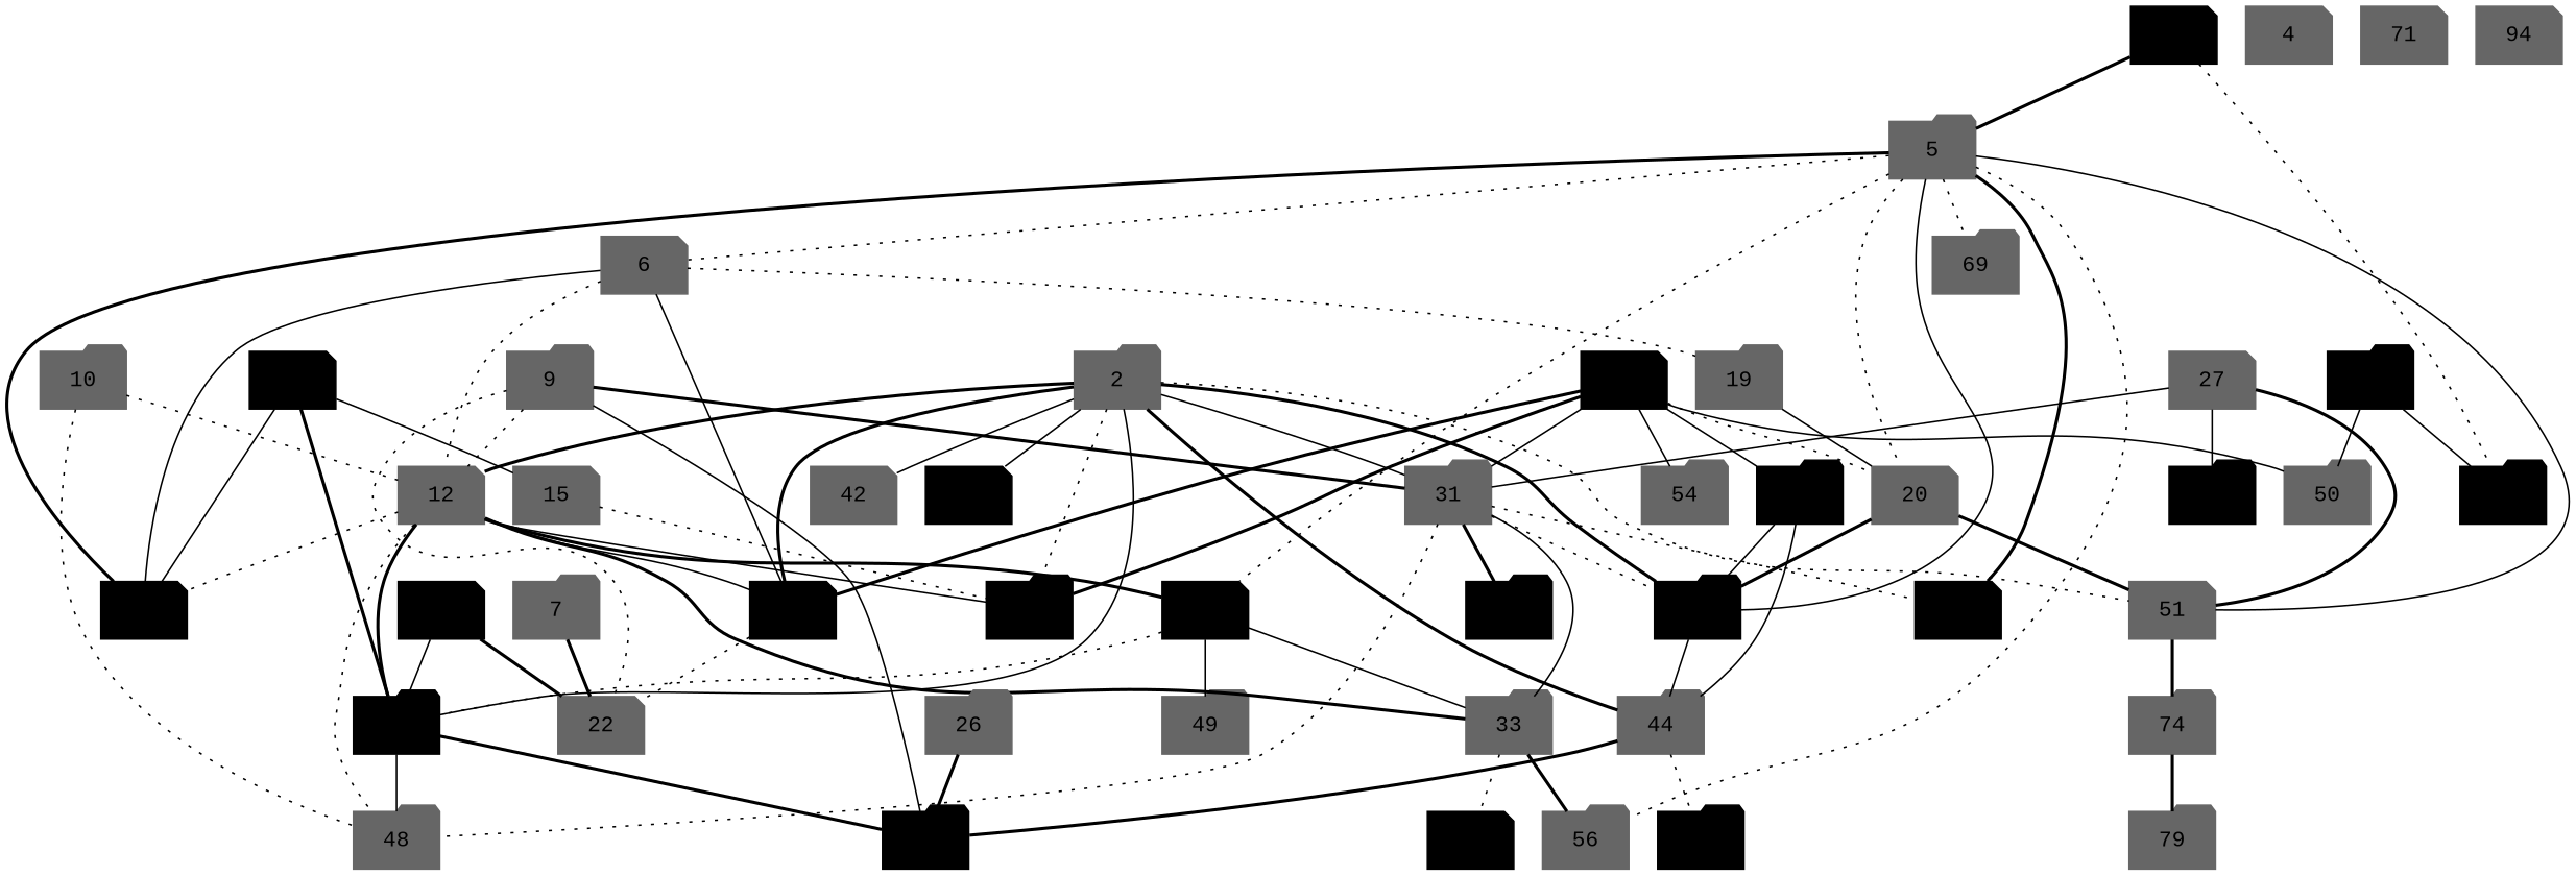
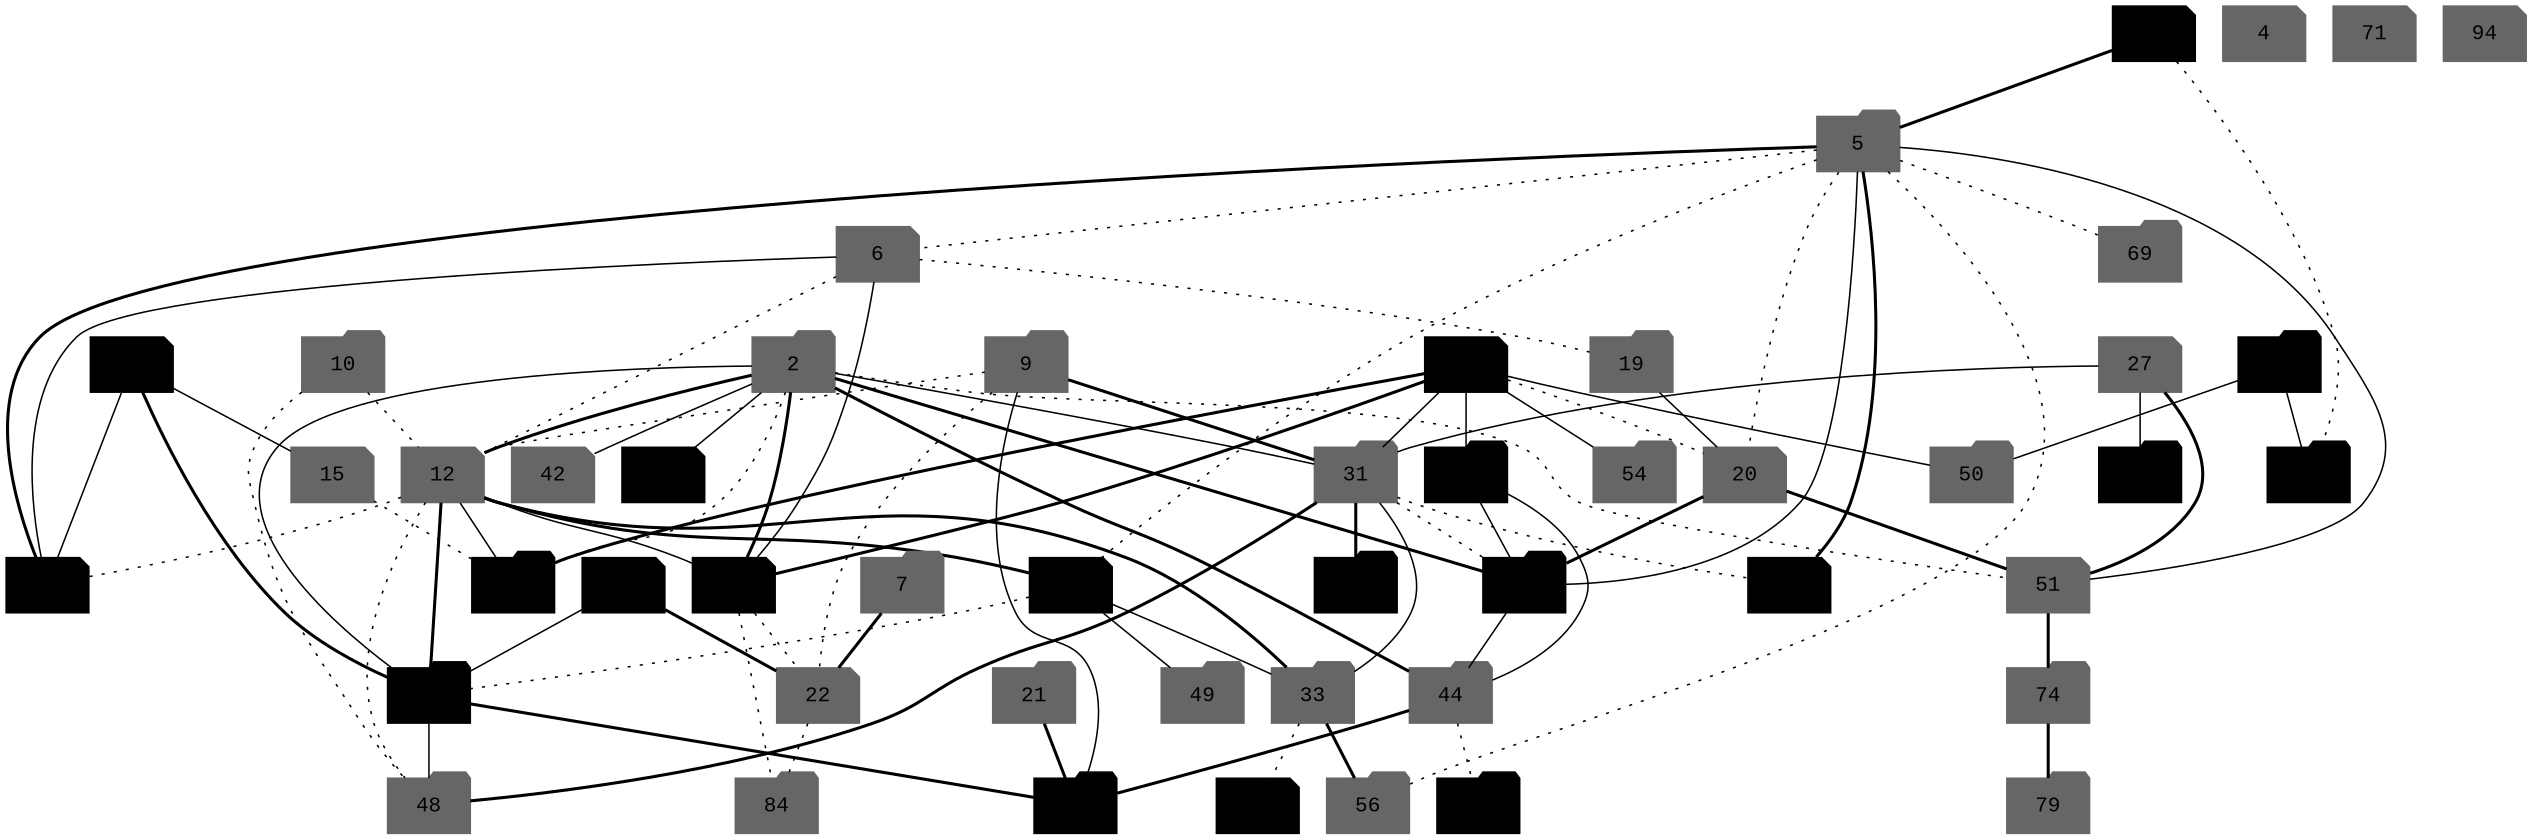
  graph {
    fontname="Liberation Mono"
    node [color=gray40 fontname="Liberation Mono" shape=folder style=filled]
    edge [fontname="Liberation Mono" style=solid]
    5 [super="+106+14+43+24"]
    40 [color=black super="+64"]
    51 [shape=note super="+76+52"]
    20 [shape=note super="+53"]
    6 [shape=note super="+35"]
    13 [color=black shape=note super="+45+34"]
    56
    68 [color=black shape=note super="+95"]
    69
    88 [color=black shape=note]
    1 [color=black shape=note]
    65 [color=black]
    2 [super="+59+98+32+29+28+55"]
    12 [shape=note super="+36"]
    17 [color=black shape=note super="+62"]
    30 [color=black super="+104"]
    31 [super="+39"]
    37 [color=black]
    42 [shape=note]
    44 [super="+81"]
    67 [color=black shape=note]
    48 [super="+75"]
    33 [super="+100+97"]
    22 [shape=note super="+80"]
+   84
    57 [color=black super="+58"]
    83 [color=black]
    87 [color=black]
    74
    3 [color=black shape=note super="+77+23"]
    25 [color=black]
    50 [super="+70"]
    54
    4 [shape=note]
    19
    49
    7
    8 [color=black shape=note super="+11"]
    15 [shape=note super="+93"]
    9 [super="+85"]
    10
    46 [color=black shape=note]
    16 [color=black shape=note super="+73+41+78"]
-   26
+   26 [label=21]
    27 [shape=note]
    61 [color=black]
    38 [color=black super="+47"]
    79
    71 [shape=note]
    94 [shape=note]
    5 -- 40
    5 -- 51
    5 -- 20 [style=dotted]
    5 -- 6 [style=dotted]
    5 -- 13 [style=dotted]
    5 -- 56 [style=dotted]
    5 -- 68 [style=bold]
    5 -- 69 [style=dotted]
    5 -- 88 [style=bold]
    40 -- 44
    51 -- 74 [style=bold]
    20 -- 40 [style=bold]
    20 -- 51 [style=bold]
    6 -- 68
    6 -- 12 [style=dotted]
    6 -- 17
    6 -- 19 [style=dotted]
    13 -- 30 [style=dotted]
    13 -- 33
    13 -- 49
    1 -- 5 [style=bold]
    1 -- 65 [style=dotted]
    2 -- 40 [style=bold]
    2 -- 51 [style=dotted weight=4]
    2 -- 12 [style=bold]
    2 -- 17 [style=bold]
    2 -- 30
    2 -- 31 [weight=2]
    2 -- 37 [style=dotted weight=2]
    2 -- 42
    2 -- 44 [style=bold weight=2]
    2 -- 67
    12 -- 13 [style=bold]
    12 -- 68 [style=dotted weight=2]
    12 -- 17 [weight=2]
    12 -- 30 [style=bold weight=3]
    12 -- 37
    12 -- 48 [style=dotted]
    12 -- 33 [style=bold]
    17 -- 22 [style=dotted]
+   17 -- 84 [style=dotted]
    30 -- 48
    30 -- 57 [style=bold]
    31 -- 40 [style=dotted]
    31 -- 88 [style=dotted]
-   31 -- 48 [style=dotted weight=2]
+   31 -- 48 [style=bold weight=2]
    31 -- 33
    31 -- 83 [style=bold]
    44 -- 57 [style=bold]
    44 -- 87 [style=dotted]
    33 -- 56 [style=bold]
    33 -- 46 [style=dotted]
+   22 -- 84 [style=dotted]
    74 -- 79 [style=bold]
    3 -- 20 [style=dotted]
    3 -- 17 [style=bold]
    3 -- 31
    3 -- 37 [style=bold]
    3 -- 25
    3 -- 50
    3 -- 54
    25 -- 40
    25 -- 44
    19 -- 20
    7 -- 22 [style=bold]
    8 -- 68
    8 -- 30 [style=bold]
    8 -- 15
    15 -- 37 [style=dotted]
    9 -- 12 [style=dotted]
    9 -- 31 [style=bold]
    9 -- 22 [style=dotted]
    9 -- 57
    10 -- 12 [style=dotted]
    10 -- 48 [style=dotted]
    16 -- 30
    16 -- 22 [style=bold]
    26 -- 57 [style=bold]
    27 -- 51 [style=bold]
    27 -- 31
    27 -- 61
    38 -- 65
    38 -- 50
  }
